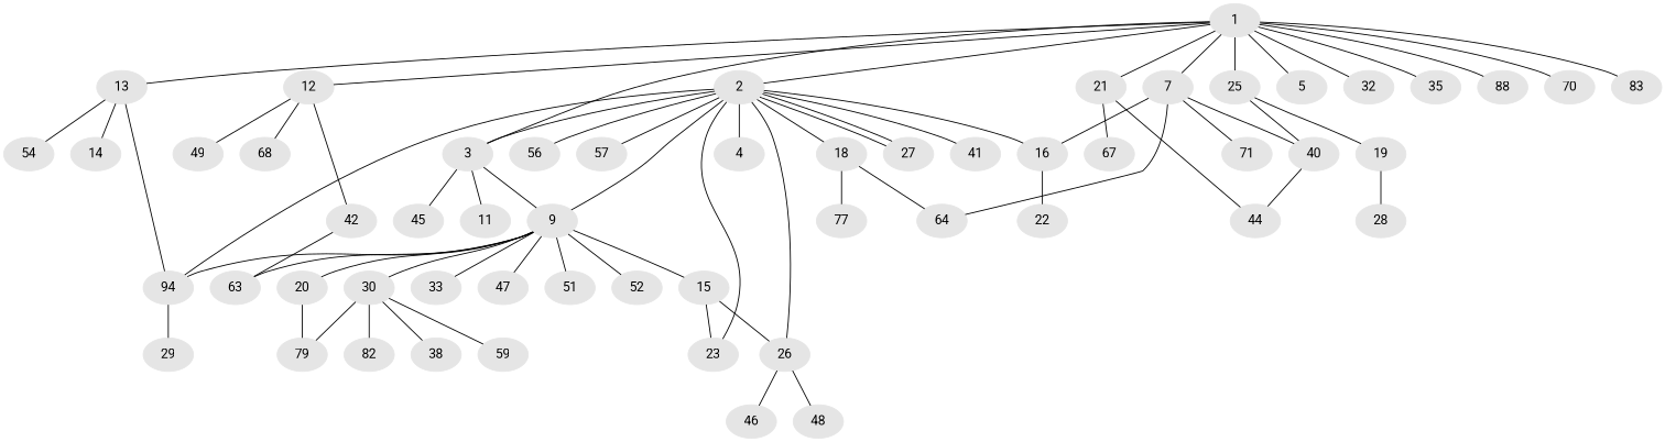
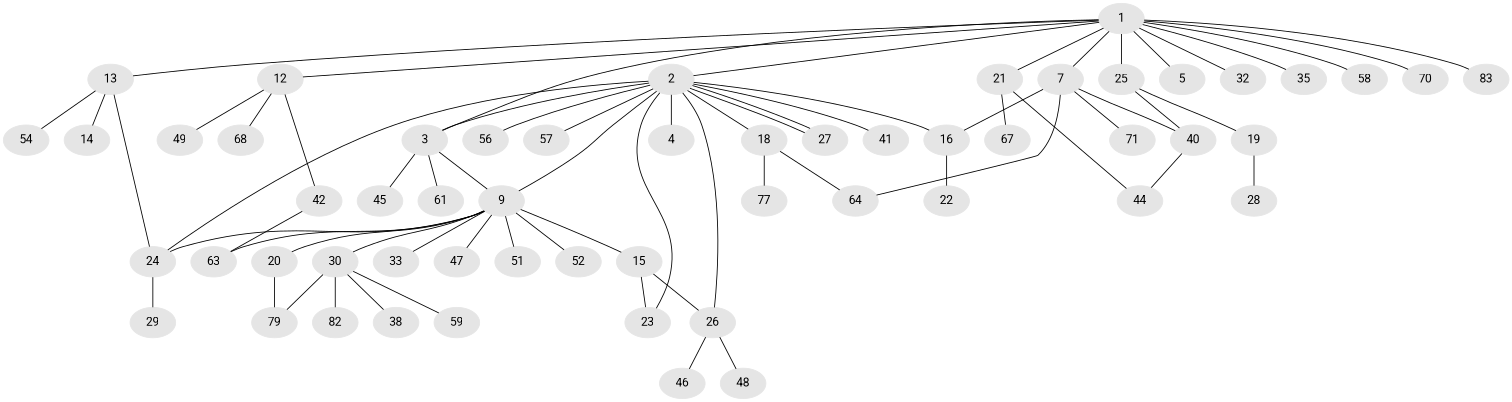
  graph {
    fontname=Roboto
    node [color=gray90 fontname=Roboto style=filled]
    edge [fontname=Roboto]
    1 [super="+17"]
    2 [super="+36"]
    3 [super="+6"]
    5
    7 [super="+8"]
    12 [super="+34"]
    13 [super="+43"]
    21 [super="+69"]
    25
    32
    35
-   58 [label=88]
+   58
    70 [super="+71"]
    83
    4 [super="+80"]
    9 [super="+10"]
    16 [super="+55"]
    18 [super="+50"]
    23 [super="+66"]
-   24 [super="+31" label=94]
+   24 [super="+31"]
    26 [super="+78"]
    27 [super="+62"]
    41
    56
    57
-   11
+   11 [label=61]
    45
    40 [super="+61"]
    64
    n30 [label=71]
    42 [super="+53"]
    49
    68 [super="+75"]
    14
    54
    44
    67
    19
    15
    20 [super="+79"]
    30 [super="+37"]
    33
    47
    51 [super="+74"]
    52
    63 [super="+76"]
    22
    77
    29
    46
    48
    28
    n53 [label=79 super="+65"]
    38
    59
    82
    1 -- 2
    1 -- 3
    1 -- 5
    1 -- 7
    1 -- 12
    1 -- 13
    1 -- 21
    1 -- 25
    1 -- 32
    1 -- 35
    1 -- 58
    1 -- 70
    1 -- 83
    2 -- 3
    2 -- 4
    2 -- 9 [weight=2]
    2 -- 16
    2 -- 18
    2 -- 23
    2 -- 24
    2 -- 26
    2 -- 27
    2 -- 27
    2 -- 41
    2 -- 56
    2 -- 57
    3 -- 9
    3 -- 11
    3 -- 45
    7 -- 16
    7 -- 40
    7 -- 64
    7 -- n30
    12 -- 42
    12 -- 49
    12 -- 68
    13 -- 24
    13 -- 14
    13 -- 54
    21 -- 44
    21 -- 67
    25 -- 40
    25 -- 19
    9 -- 24
    9 -- 15
    9 -- 20
    9 -- 30
    9 -- 33
    9 -- 47
    9 -- 51
    9 -- 52
    9 -- 63
    16 -- 22
    18 -- 64
    18 -- 77
    24 -- 29
    26 -- 46
    26 -- 48
    40 -- 44
    42 -- 63
    19 -- 28
    15 -- 23
    15 -- 26
    20 -- n53
    30 -- n53
    30 -- 38
    30 -- 59
    30 -- 82
  }
